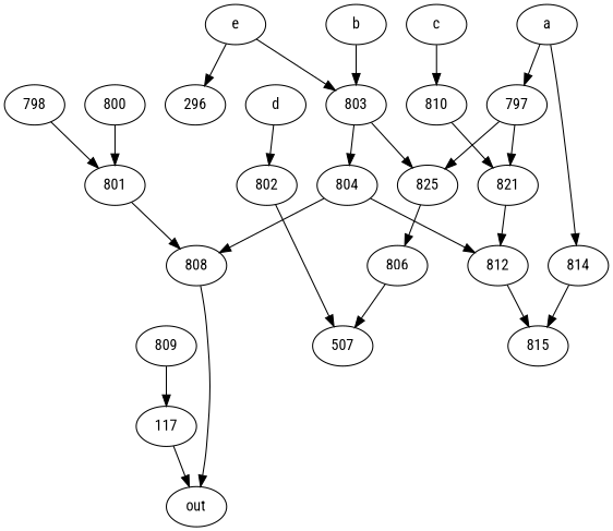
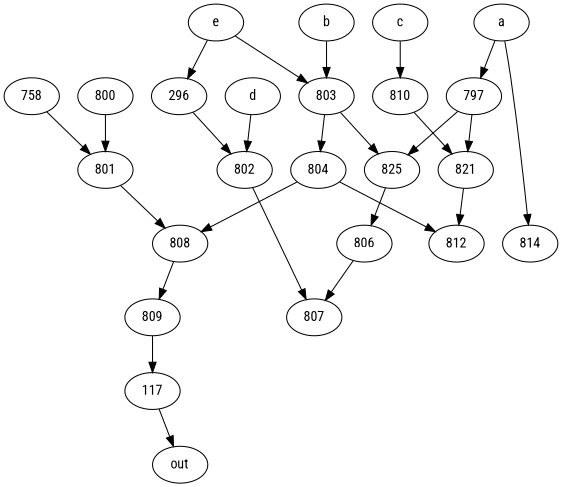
  strict digraph {
    fontname="Roboto Condensed"
    node [fontname="Roboto Condensed"]
    edge [fontname="Roboto Condensed"]
    n1 [label=117]
    out
    a
    797
    814
    n6 [label=825]
    n7 [label=821]
-   815
    806
    812
-   807 [label=507]
+   807
    b
    803
    804
    800
    801
    808
    809
    c
    810
-   798
+   798 [label=758]
    d
    802
    e
    n25 [label=296]
    n1 -> out
    a -> 797
    a -> 814
    797 -> n6
    797 -> n7
-   814 -> 815
    n6 -> 806
    n7 -> 812
    806 -> 807
-   812 -> 815
    b -> 803
    803 -> n6
    803 -> 804
    804 -> 812
    804 -> 808
    800 -> 801
    801 -> 808
-   808 -> out
+   808 -> 809
    809 -> n1
    c -> 810
    810 -> n7
    798 -> 801
    d -> 802
    802 -> 807
    e -> 803
    e -> n25
+   n25 -> 802
  }
